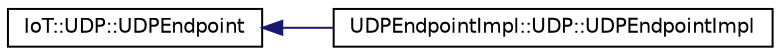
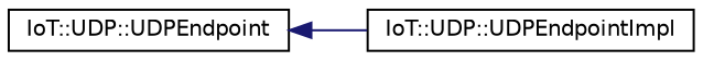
  digraph {
    rankdir=LR
    node [color=black fillcolor=white fontname=Helvetica fontsize=10 shape=record style=filled]
    n1 [height=0.2 label="IoT::UDP::UDPEndpoint" width=0.4]
-   n2 [height=0.2 label="UDPEndpointImpl::UDP::UDPEndpointImpl" width=0.4]
+   n2 [height=0.2 label="IoT::UDP::UDPEndpointImpl" width=0.4]
    n1 -> n2 [color=midnightblue dir=back fontname=Helvetica fontsize=10 labelfontname=Helvetica labelfontsize=10 style=solid]
  }
